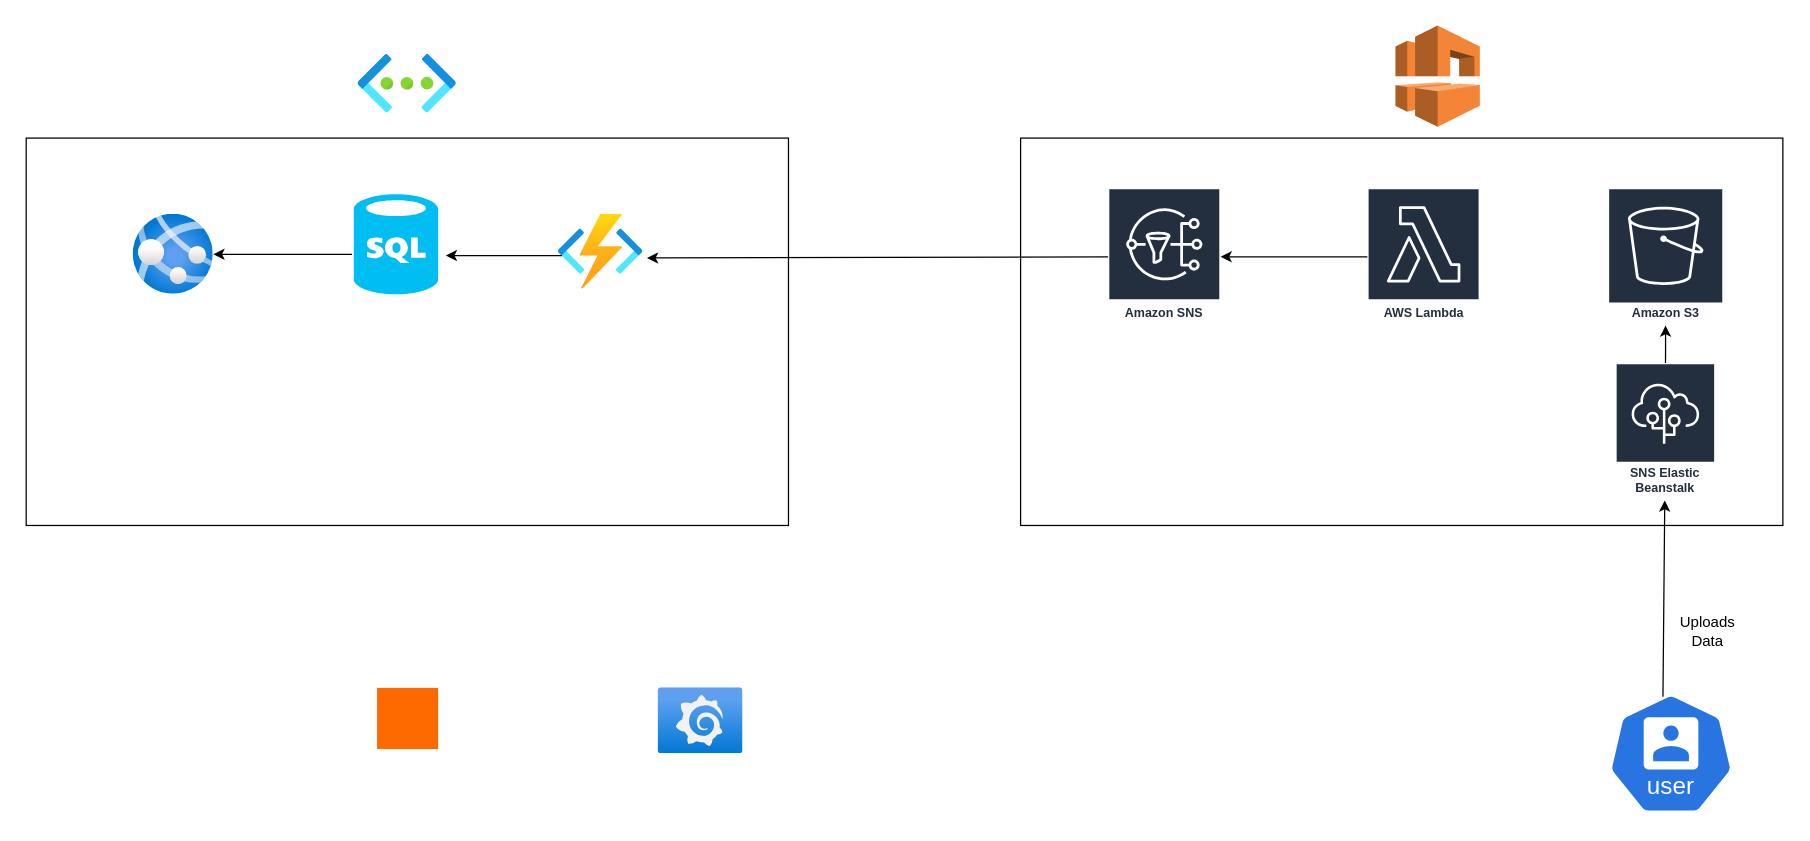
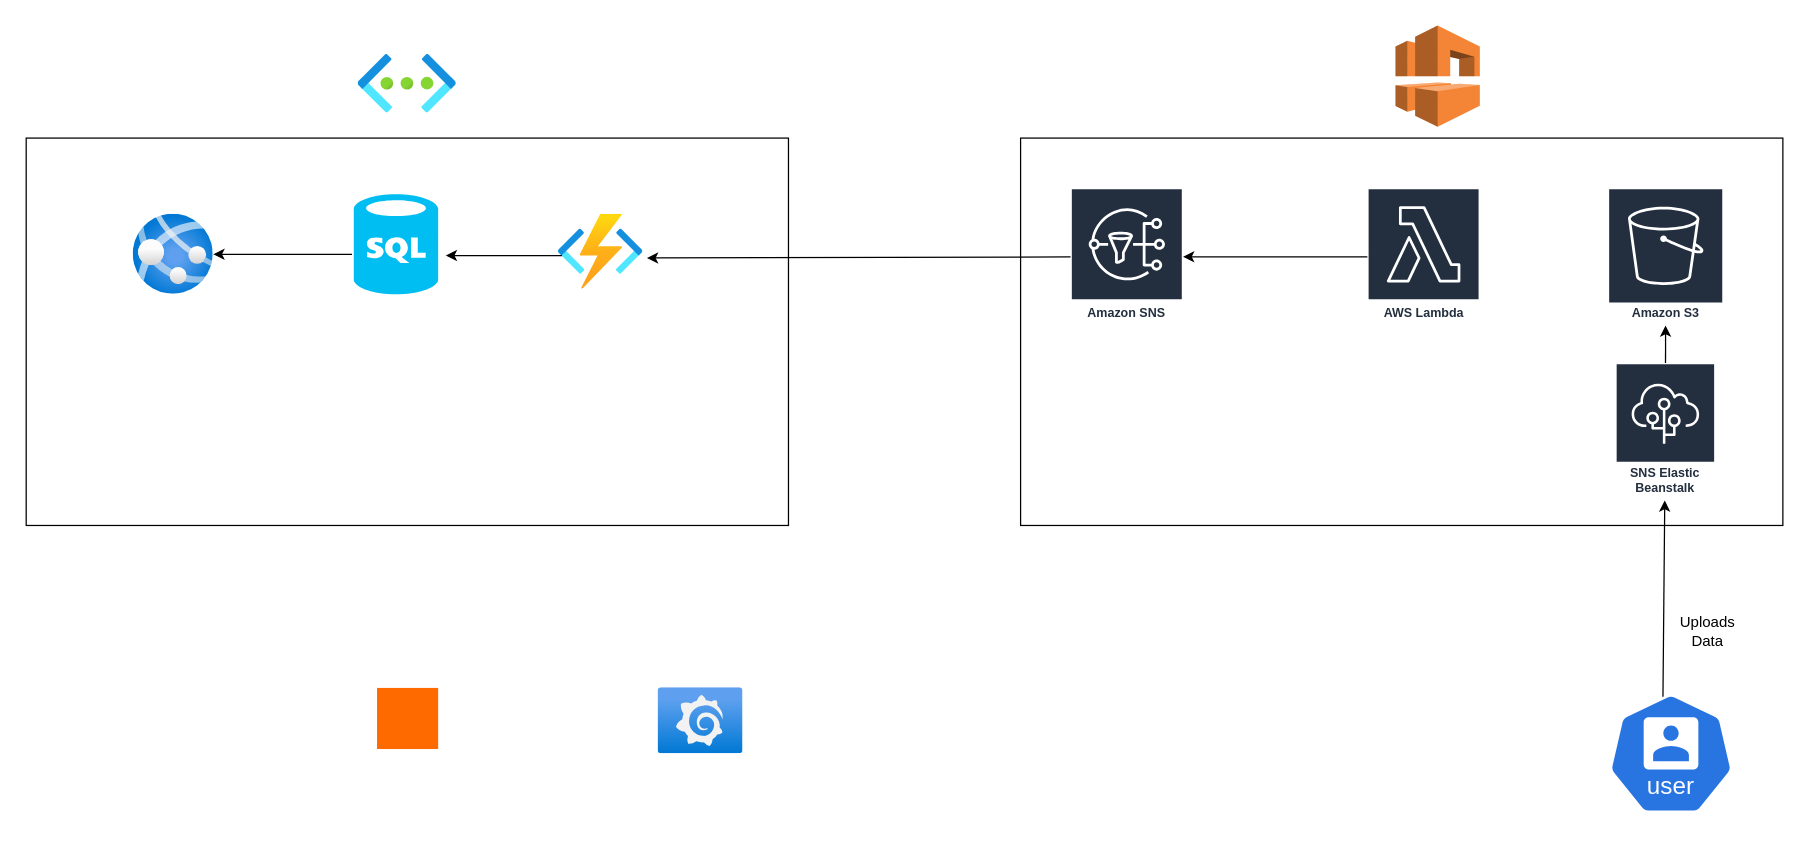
  <mxCell id="0" />
  <mxCell id="1" parent="0" />
  <mxCell id="2" value="" style="image;aspect=fixed;html=1;points=[];align=center;fontSize=12;image=img/lib/azure2/networking/Virtual_Networks.svg;" vertex="1" parent="1"><mxGeometry x="286" y="43.13" width="78.5" height="46.87" as="geometry" /></mxCell>
  <mxCell id="3" value="" style="rounded=0;whiteSpace=wrap;html=1;" vertex="1" parent="1"><mxGeometry x="20.25" y="110" width="610" height="310" as="geometry" /></mxCell>
  <mxCell id="4" value="" style="rounded=0;whiteSpace=wrap;html=1;" vertex="1" parent="1"><mxGeometry x="816" y="110" width="610" height="310" as="geometry" /></mxCell>
  <mxCell id="5" value="" style="outlineConnect=0;dashed=0;verticalLabelPosition=bottom;verticalAlign=top;align=center;html=1;shape=mxgraph.aws3.vpc;fillColor=#F58536;gradientColor=none;" vertex="1" parent="1"><mxGeometry x="1116" y="20" width="67.5" height="81" as="geometry" /></mxCell>
  <mxCell id="6" value="Amazon S3" style="sketch=0;outlineConnect=0;fontColor=#232F3E;gradientColor=none;strokeColor=#ffffff;fillColor=#232F3E;dashed=0;verticalLabelPosition=middle;verticalAlign=bottom;align=center;html=1;whiteSpace=wrap;fontSize=10;fontStyle=1;spacing=3;shape=mxgraph.aws4.productIcon;prIcon=mxgraph.aws4.s3;" vertex="1" parent="1"><mxGeometry x="1286" y="150" width="92.5" height="110" as="geometry" /></mxCell>
  <mxCell id="7" value="AWS Lambda" style="sketch=0;outlineConnect=0;fontColor=#232F3E;gradientColor=none;strokeColor=#ffffff;fillColor=#232F3E;dashed=0;verticalLabelPosition=middle;verticalAlign=bottom;align=center;html=1;whiteSpace=wrap;fontSize=10;fontStyle=1;spacing=3;shape=mxgraph.aws4.productIcon;prIcon=mxgraph.aws4.lambda;" vertex="1" parent="1"><mxGeometry x="1093.5" y="150" width="90" height="110" as="geometry" /></mxCell>
- <mxCell id="8" value="Amazon SNS" style="sketch=0;outlineConnect=0;fontColor=#232F3E;gradientColor=none;strokeColor=#ffffff;fillColor=#232F3E;dashed=0;verticalLabelPosition=middle;verticalAlign=bottom;align=center;html=1;whiteSpace=wrap;fontSize=10;fontStyle=1;spacing=3;shape=mxgraph.aws4.productIcon;prIcon=mxgraph.aws4.sns;" vertex="1" parent="1"><mxGeometry x="886" y="150" width="90" height="110" as="geometry" /></mxCell>
+ <mxCell id="8" value="Amazon SNS" style="sketch=0;outlineConnect=0;fontColor=#232F3E;gradientColor=none;strokeColor=#ffffff;fillColor=#232F3E;dashed=0;verticalLabelPosition=middle;verticalAlign=bottom;align=center;html=1;whiteSpace=wrap;fontSize=10;fontStyle=1;spacing=3;shape=mxgraph.aws4.productIcon;prIcon=mxgraph.aws4.sns;" vertex="1" parent="1"><mxGeometry x="856" y="150" width="90" height="110" as="geometry" /></mxCell>
  <mxCell id="9" value="" style="image;aspect=fixed;html=1;points=[];align=center;fontSize=12;image=img/lib/azure2/iot/Function_Apps.svg;" vertex="1" parent="1"><mxGeometry x="446" y="171" width="68" height="60" as="geometry" /></mxCell>
  <mxCell id="10" value="" style="edgeStyle=orthogonalEdgeStyle;rounded=0;orthogonalLoop=1;jettySize=auto;html=1;exitX=-0.021;exitY=0.6;exitDx=0;exitDy=0;exitPerimeter=0;" edge="1" parent="1" source="11" target="12"><mxGeometry relative="1" as="geometry" /></mxCell>
  <mxCell id="11" value="" style="verticalLabelPosition=bottom;html=1;verticalAlign=top;align=center;strokeColor=none;fillColor=#00BEF2;shape=mxgraph.azure.sql_database;" vertex="1" parent="1"><mxGeometry x="282.4" y="155" width="67.5" height="80" as="geometry" /></mxCell>
  <mxCell id="12" value="" style="image;aspect=fixed;html=1;points=[];align=center;fontSize=12;image=img/lib/azure2/app_services/App_Services.svg;" vertex="1" parent="1"><mxGeometry x="106" y="171" width="64" height="64" as="geometry" /></mxCell>
  <mxCell id="13" value="" style="points=[];aspect=fixed;html=1;align=center;shadow=0;dashed=0;fillColor=#FF6A00;strokeColor=none;shape=mxgraph.alibaba_cloud.prometheus;" vertex="1" parent="1"><mxGeometry x="301" y="550" width="48.9" height="48.9" as="geometry" /></mxCell>
  <mxCell id="14" value="" style="image;aspect=fixed;html=1;points=[];align=center;fontSize=12;image=img/lib/azure2/other/Grafana.svg;" vertex="1" parent="1"><mxGeometry x="526" y="550" width="68" height="52.8" as="geometry" /></mxCell>
  <mxCell id="15" value="SNS Elastic Beanstalk" style="sketch=0;outlineConnect=0;fontColor=#232F3E;gradientColor=none;strokeColor=#ffffff;fillColor=#232F3E;dashed=0;verticalLabelPosition=middle;verticalAlign=bottom;align=center;html=1;whiteSpace=wrap;fontSize=10;fontStyle=1;spacing=3;shape=mxgraph.aws4.productIcon;prIcon=mxgraph.aws4.elastic_beanstalk;" vertex="1" parent="1"><mxGeometry x="1292" y="290" width="80" height="110" as="geometry" /></mxCell>
  <mxCell id="16" value="" style="aspect=fixed;sketch=0;html=1;dashed=0;whitespace=wrap;verticalLabelPosition=bottom;verticalAlign=top;fillColor=#2875E2;strokeColor=#ffffff;points=[[0.005,0.63,0],[0.1,0.2,0],[0.9,0.2,0],[0.5,0,0],[0.995,0.63,0],[0.72,0.99,0],[0.5,1,0],[0.28,0.99,0]];shape=mxgraph.kubernetes.icon2;kubernetesLabel=1;prIcon=user" vertex="1" parent="1"><mxGeometry x="1286" y="554.04" width="101" height="96.96" as="geometry" /></mxCell>
  <mxCell id="17" value="" style="endArrow=classic;html=1;rounded=0;entryX=1.044;entryY=0.583;entryDx=0;entryDy=0;entryPerimeter=0;" edge="1" parent="1" source="8" target="9"><mxGeometry width="50" height="50" relative="1" as="geometry"><mxPoint x="696" y="430" as="sourcePoint" /><mxPoint x="746" y="380" as="targetPoint" /></mxGeometry></mxCell>
  <mxCell id="18" value="" style="endArrow=classic;html=1;rounded=0;" edge="1" parent="1" source="7" target="8"><mxGeometry width="50" height="50" relative="1" as="geometry"><mxPoint x="696" y="430" as="sourcePoint" /><mxPoint x="746" y="380" as="targetPoint" /></mxGeometry></mxCell>
  <mxCell id="19" value="" style="endArrow=classic;html=1;rounded=0;" edge="1" parent="1" source="15" target="6"><mxGeometry width="50" height="50" relative="1" as="geometry"><mxPoint x="1296" y="215" as="sourcePoint" /><mxPoint x="1194" y="215" as="targetPoint" /></mxGeometry></mxCell>
  <mxCell id="20" value="" style="endArrow=classic;html=1;rounded=0;exitX=0.044;exitY=0.55;exitDx=0;exitDy=0;exitPerimeter=0;" edge="1" parent="1" source="9"><mxGeometry width="50" height="50" relative="1" as="geometry"><mxPoint x="451.9" y="290" as="sourcePoint" /><mxPoint x="356" y="204" as="targetPoint" /></mxGeometry></mxCell>
  <mxCell id="21" value="" style="endArrow=classic;html=1;rounded=0;exitX=0.436;exitY=0.031;exitDx=0;exitDy=0;exitPerimeter=0;" edge="1" parent="1" source="16" target="15"><mxGeometry width="50" height="50" relative="1" as="geometry"><mxPoint x="1316" y="235" as="sourcePoint" /><mxPoint x="1214" y="235" as="targetPoint" /></mxGeometry></mxCell>
  <mxCell id="22" value="Uploads Data" style="text;html=1;align=center;verticalAlign=middle;whiteSpace=wrap;rounded=0;" vertex="1" parent="1"><mxGeometry x="1336" y="490" width="60" height="30" as="geometry" /></mxCell>
